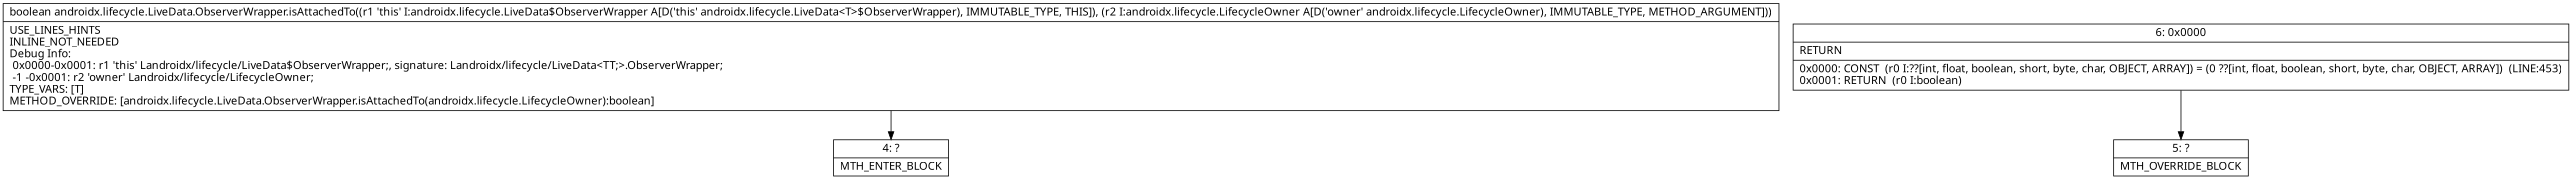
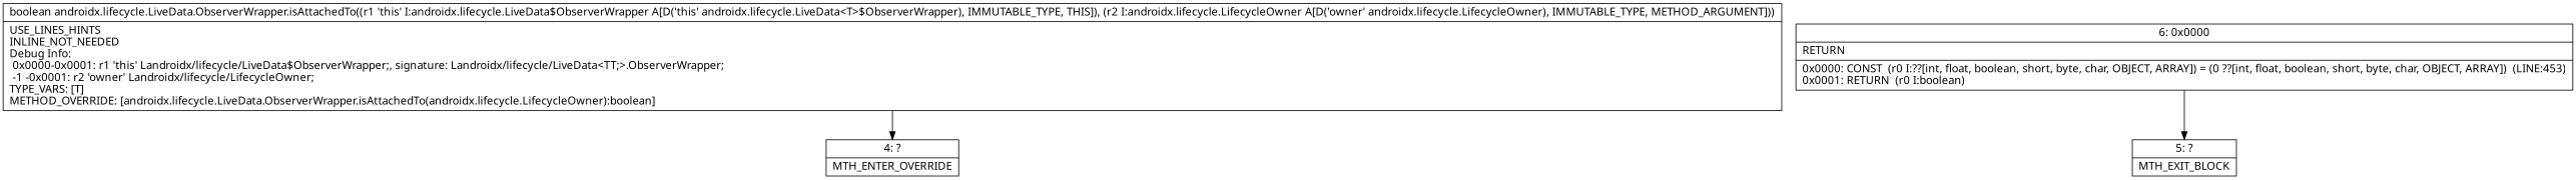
  digraph {
    fontname="Noto Sans"
    node [fontname="Noto Sans" shape=record]
    edge [fontname="Noto Sans"]
-   n1 [label="{4\:\ ?|MTH_ENTER_BLOCK\l}"]
+   n1 [label="{4\:\ ?|MTH_ENTER_OVERRIDE\l}"]
    n2 [label="{6\:\ 0x0000|RETURN\l|0x0000: CONST  (r0 I:??[int, float, boolean, short, byte, char, OBJECT, ARRAY]) = (0 ??[int, float, boolean, short, byte, char, OBJECT, ARRAY])  (LINE:453)\l0x0001: RETURN  (r0 I:boolean) \l}"]
-   n3 [label="{5\:\ ?|MTH_OVERRIDE_BLOCK\l}"]
+   n3 [label="{5\:\ ?|MTH_EXIT_BLOCK\l}"]
    n4 [label="{boolean androidx.lifecycle.LiveData.ObserverWrapper.isAttachedTo((r1 'this' I:androidx.lifecycle.LiveData$ObserverWrapper A[D('this' androidx.lifecycle.LiveData\<T\>$ObserverWrapper), IMMUTABLE_TYPE, THIS]), (r2 I:androidx.lifecycle.LifecycleOwner A[D('owner' androidx.lifecycle.LifecycleOwner), IMMUTABLE_TYPE, METHOD_ARGUMENT]))  | USE_LINES_HINTS\lINLINE_NOT_NEEDED\lDebug Info:\l  0x0000\-0x0001: r1 'this' Landroidx\/lifecycle\/LiveData$ObserverWrapper;, signature: Landroidx\/lifecycle\/LiveData\<TT;\>.ObserverWrapper;\l  \-1 \-0x0001: r2 'owner' Landroidx\/lifecycle\/LifecycleOwner;\lTYPE_VARS: [T]\lMETHOD_OVERRIDE: [androidx.lifecycle.LiveData.ObserverWrapper.isAttachedTo(androidx.lifecycle.LifecycleOwner):boolean]\l}"]
    n2 -> n3
    n4 -> n1
  }
